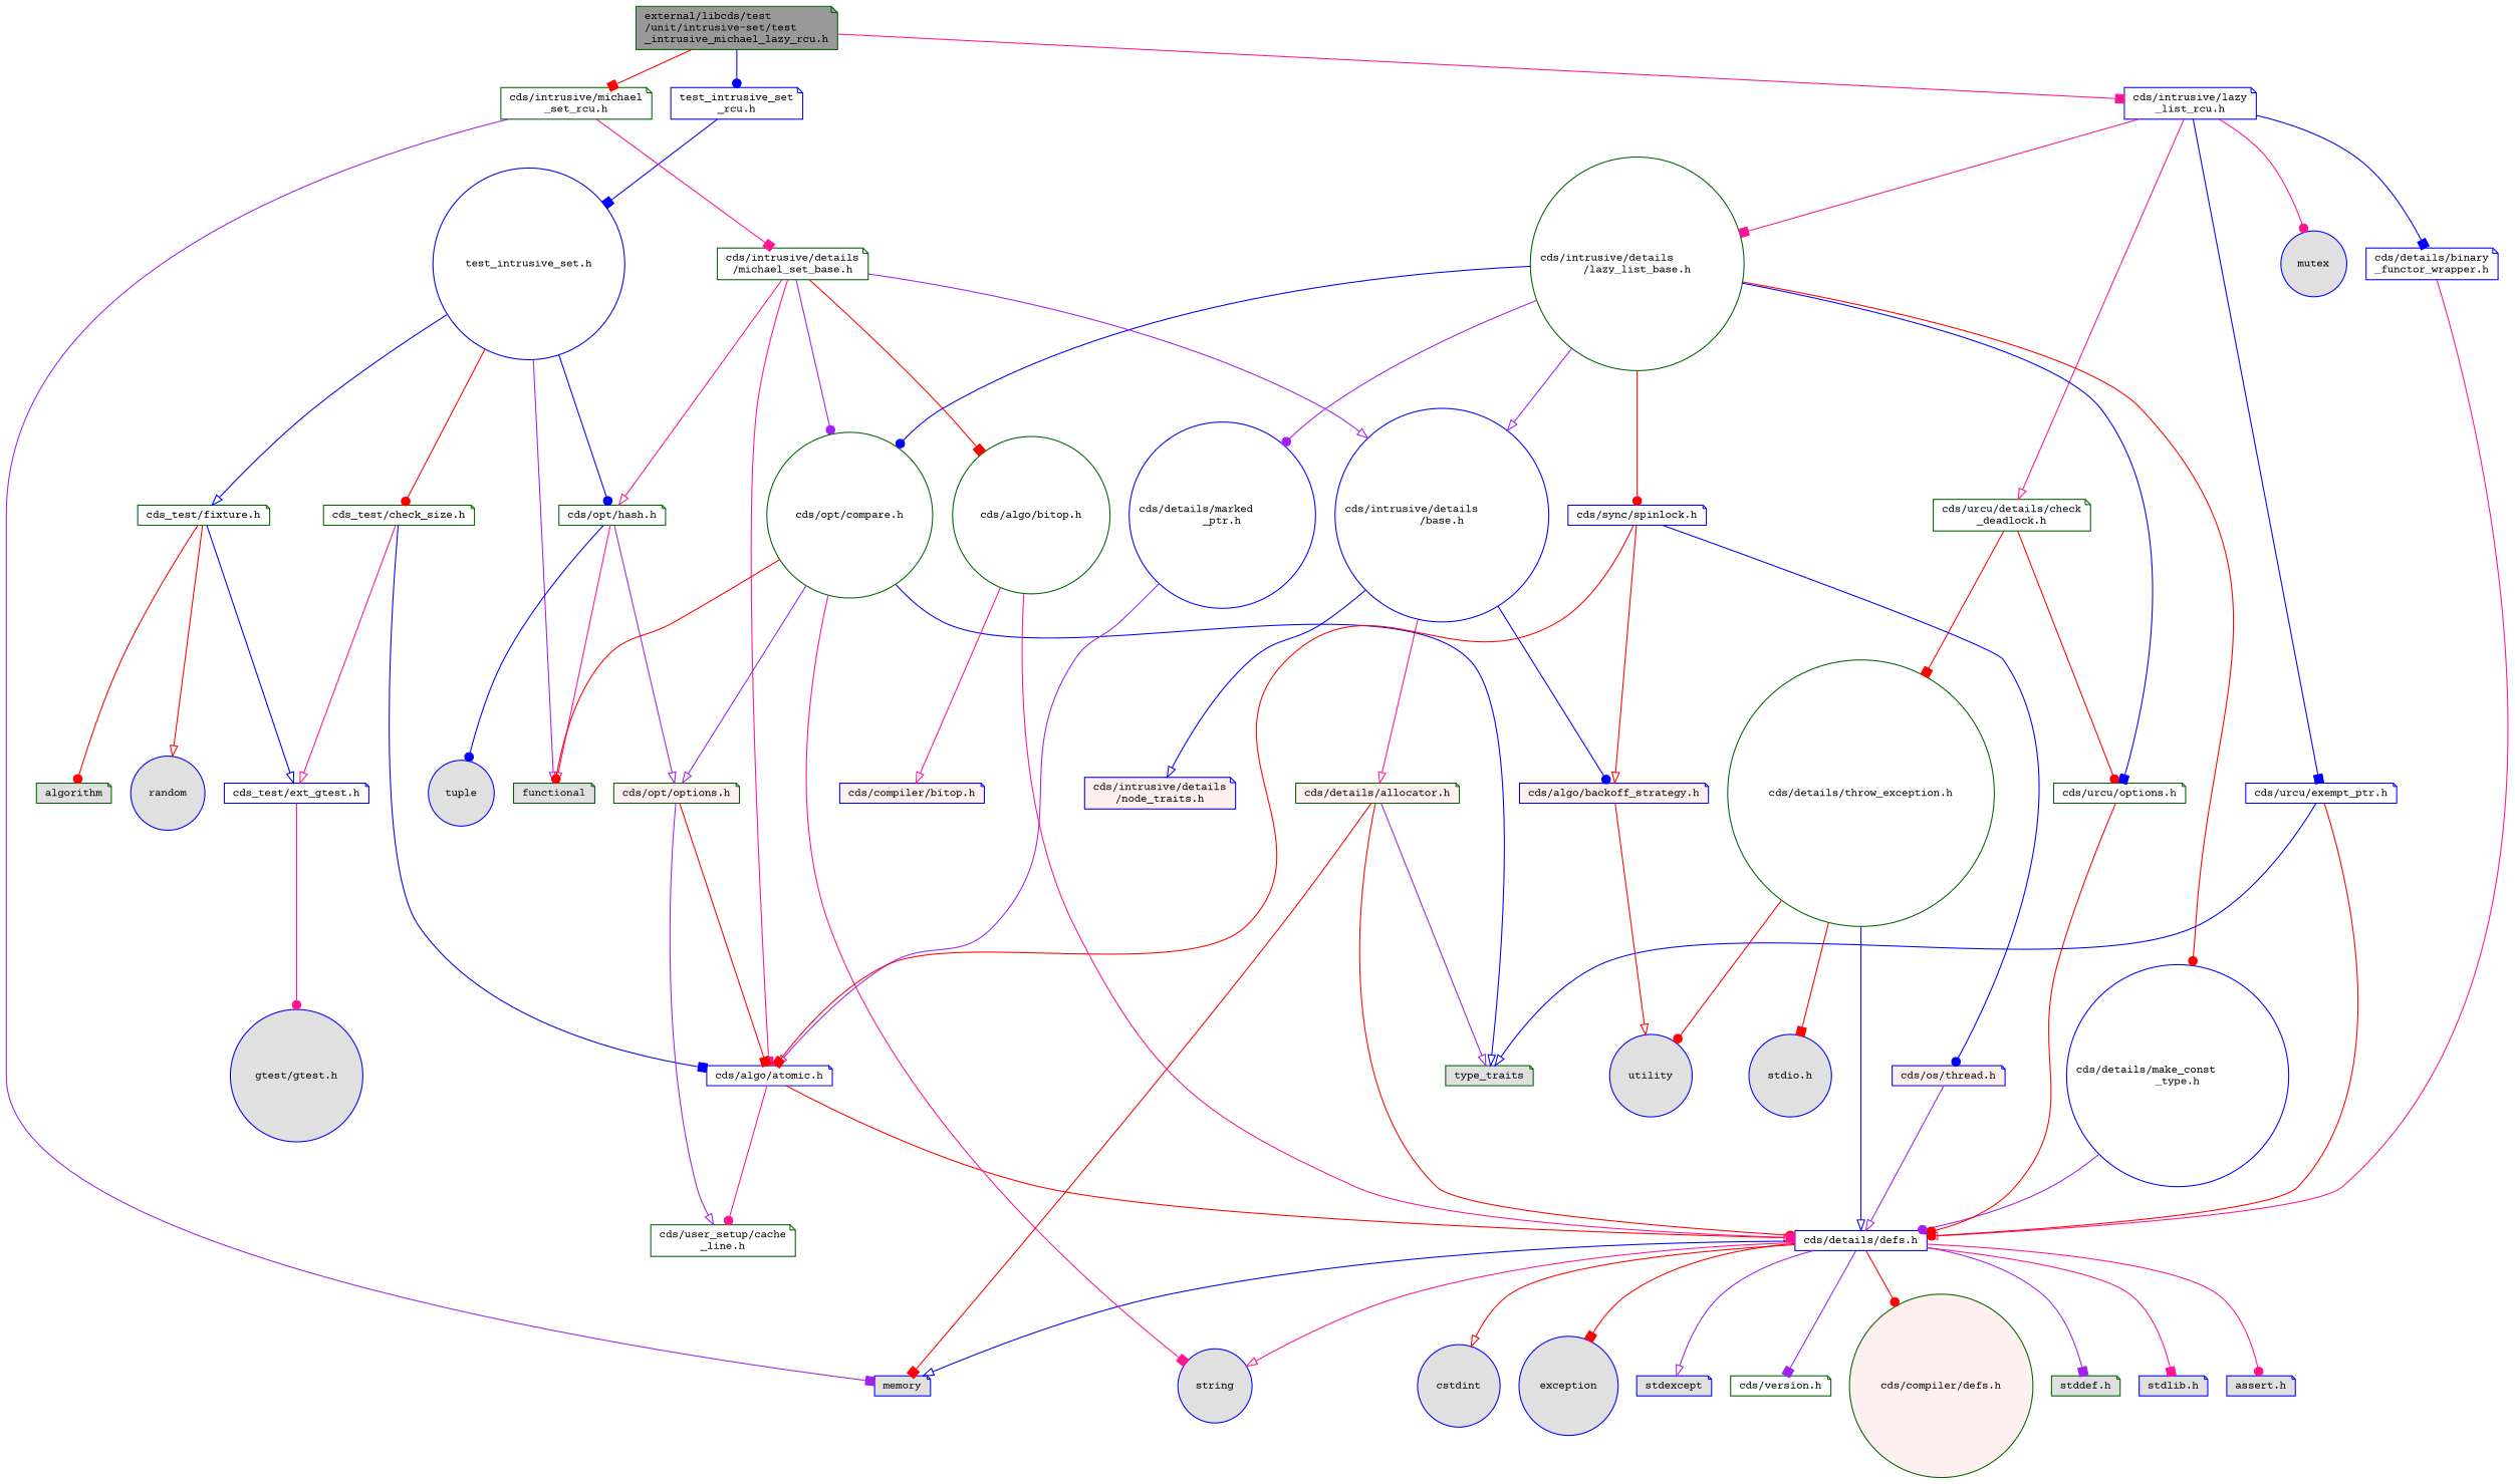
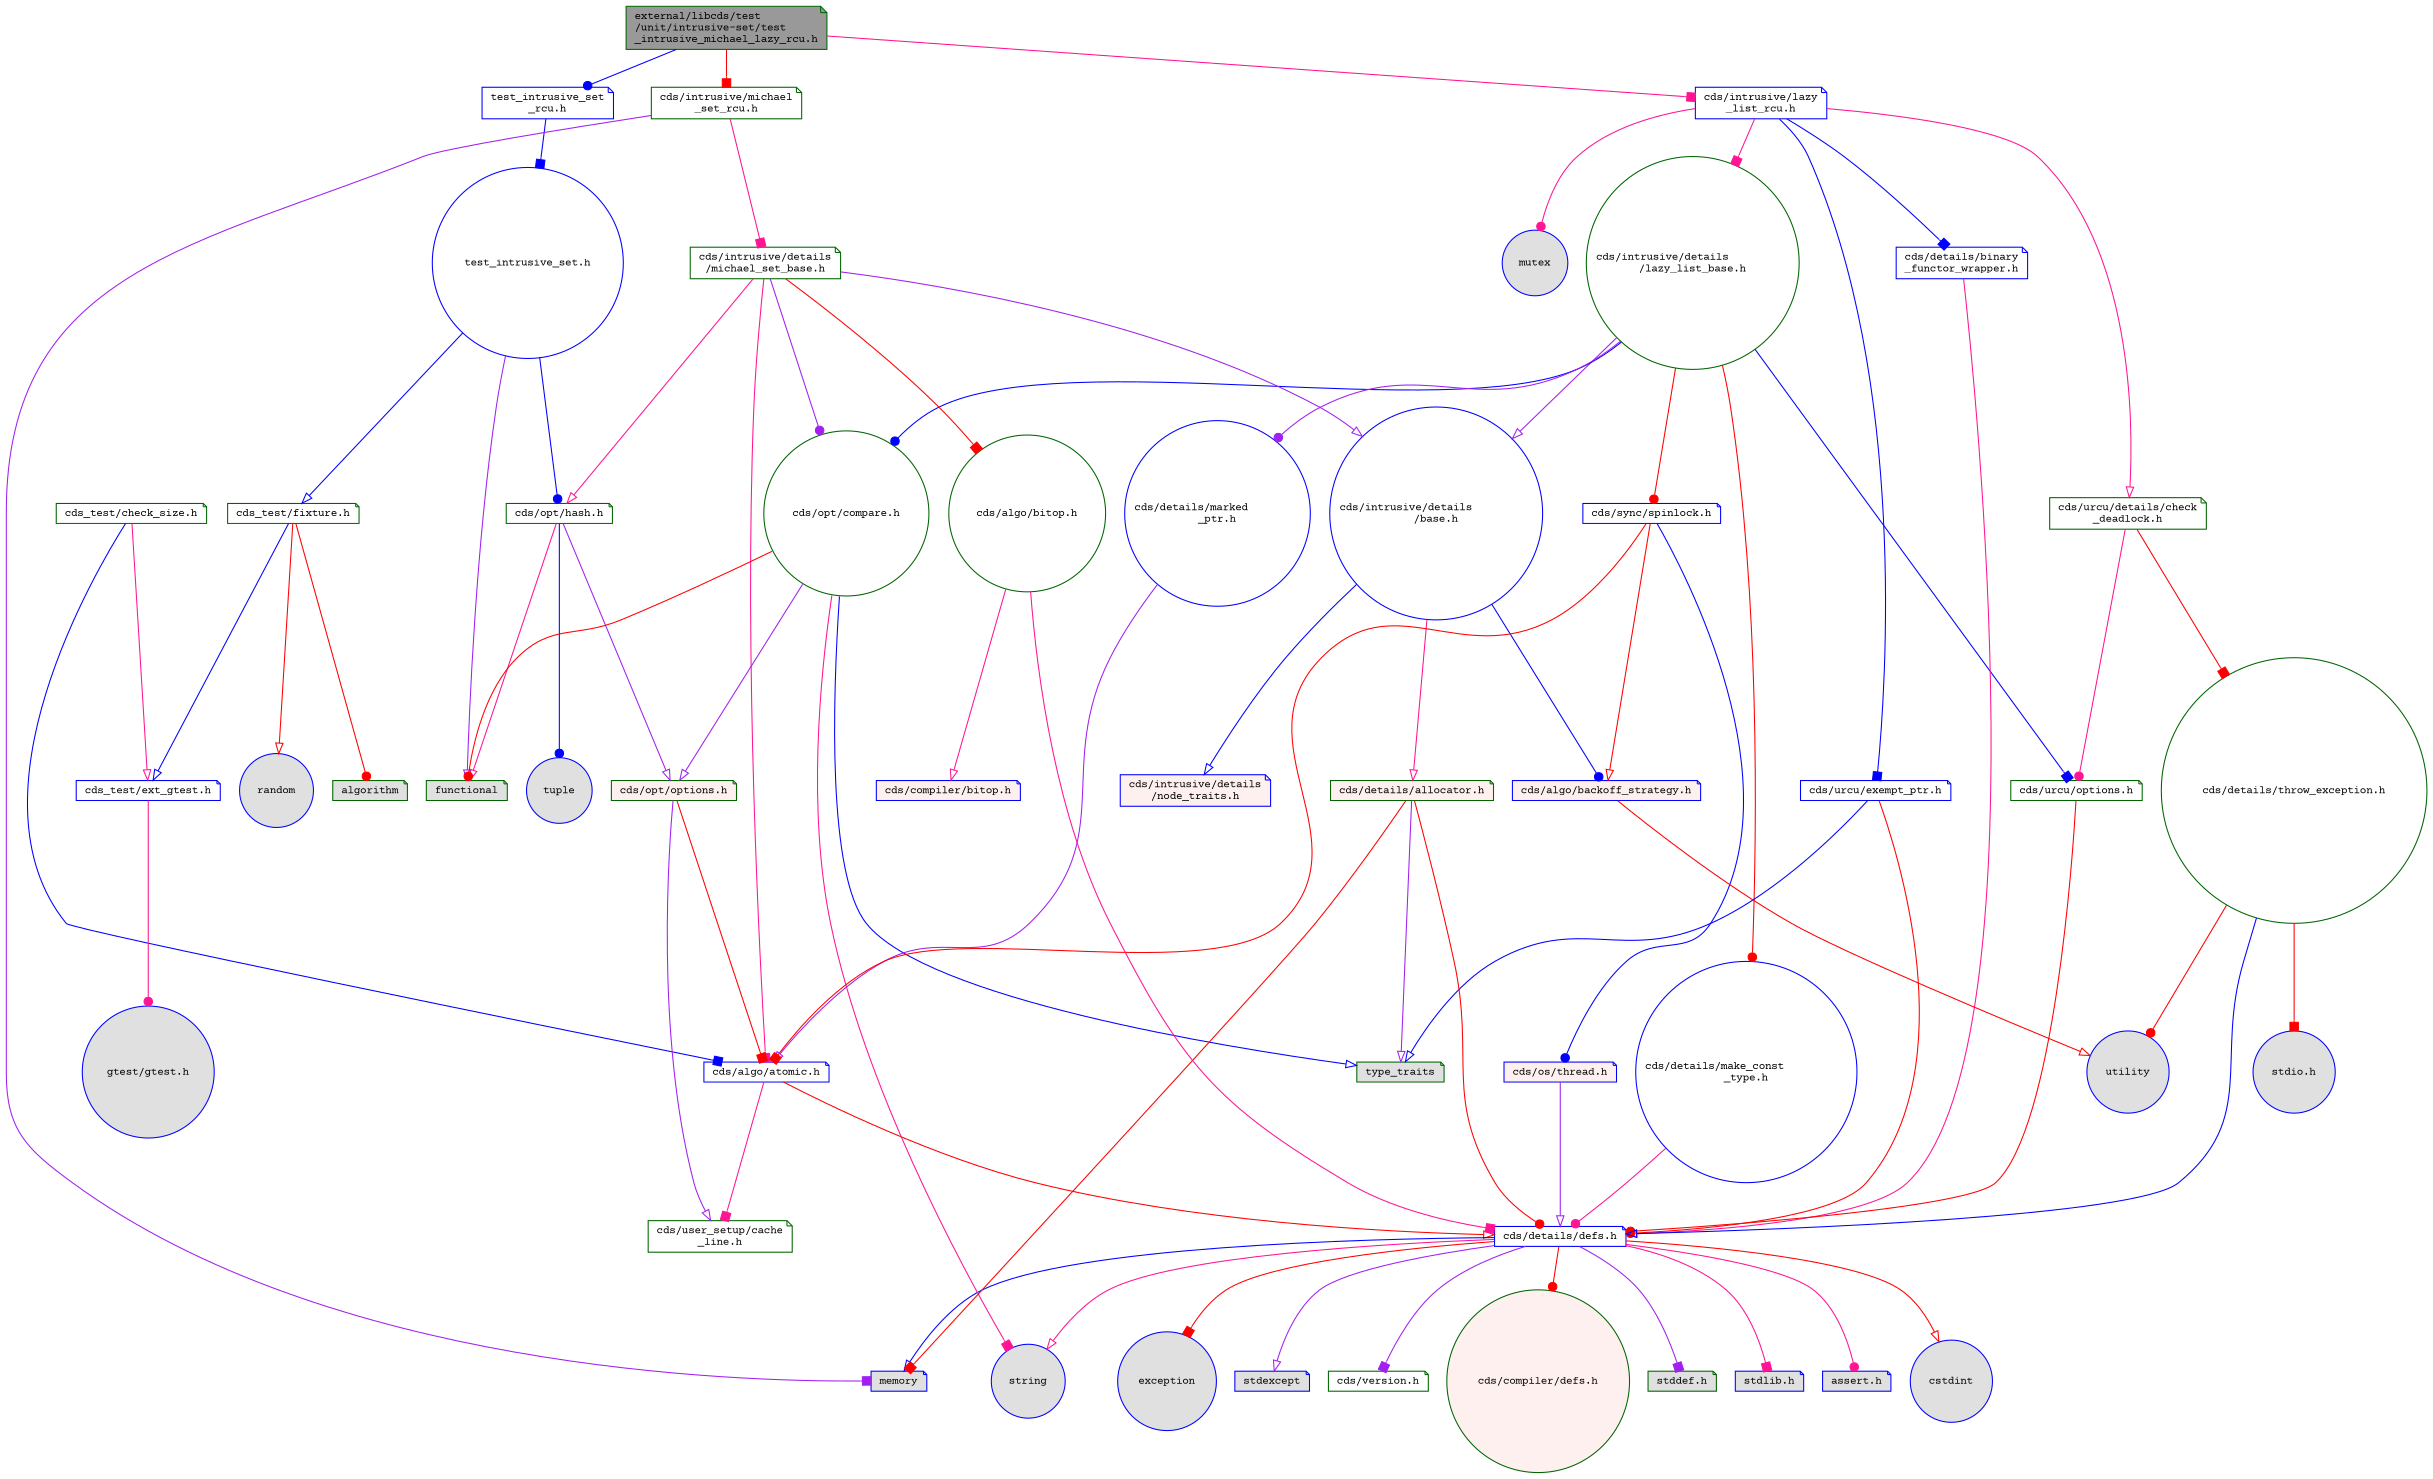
  digraph {
    fontname="Courier Prime"
    node [color=blue fillcolor=white fontname="Courier Prime" fontsize=10 shape=note style=filled]
    edge [arrowhead=onormal color=red fontname="Courier Prime" fontsize=10 labelfontname=Helvetica labelfontsize=10 style=solid]
    n1 [color=darkgreen fillcolor=grey60 fontcolor=black height=0.2 label="external/libcds/test\l/unit/intrusive-set/test\l_intrusive_michael_lazy_rcu.h" width=0.4]
    n2 [height=0.2 label="test_intrusive_set\l_rcu.h" width=0.4]
    n3 [height=0.2 label="cds/intrusive/lazy\l_list_rcu.h" width=0.4]
    n4 [color=darkgreen height=0.2 label="cds/intrusive/michael\l_set_rcu.h" width=0.4]
    n5 [height=0.2 label="test_intrusive_set.h" shape=circle width=0.4]
    n6 [fillcolor="#E0E0E0" height=0.2 label=mutex shape=circle width=0.4]
    n7 [color=darkgreen height=0.2 label="cds/intrusive/details\l/lazy_list_base.h" shape=circle width=0.4]
    n8 [color=darkgreen height=0.2 label="cds/urcu/details/check\l_deadlock.h" width=0.4]
    n9 [height=0.2 label="cds/details/binary\l_functor_wrapper.h" width=0.4]
    n10 [height=0.2 label="cds/urcu/exempt_ptr.h" width=0.4]
    n11 [fillcolor="#E0E0E0" height=0.2 label=memory width=0.4]
    n12 [color=darkgreen height=0.2 label="cds/intrusive/details\l/michael_set_base.h" width=0.4]
    n13 [color=darkgreen height=0.2 label="cds_test/check_size.h" width=0.4]
    n14 [color=darkgreen height=0.2 label="cds_test/fixture.h" width=0.4]
    n15 [color=darkgreen height=0.2 label="cds/opt/hash.h" width=0.4]
    n16 [color=darkgreen fillcolor="#E0E0E0" height=0.2 label=functional width=0.4]
    n17 [height=0.2 label="cds_test/ext_gtest.h" width=0.4]
    n18 [height=0.2 label="cds/algo/atomic.h" width=0.4]
    n19 [color=darkgreen fillcolor="#E0E0E0" height=0.2 label=algorithm width=0.4]
    n20 [fillcolor="#E0E0E0" height=0.2 label=random shape=circle width=0.4]
    n21 [fillcolor="#E0E0E0" height=0.2 label=tuple shape=circle width=0.4]
    n22 [color=darkgreen fillcolor="#FFF0F0" height=0.2 label="cds/opt/options.h" width=0.4]
    n23 [fillcolor="#E0E0E0" height=0.2 label="gtest/gtest.h" shape=circle width=0.4]
    n24 [height=0.2 label="cds/details/defs.h" width=0.4]
    n25 [color=darkgreen height=0.2 label="cds/user_setup/cache\l_line.h" width=0.4]
    n26 [color=darkgreen fillcolor="#E0E0E0" height=0.2 label="stddef.h" width=0.4]
    n27 [fillcolor="#E0E0E0" height=0.2 label="stdlib.h" width=0.4]
    n28 [fillcolor="#E0E0E0" height=0.2 label="assert.h" width=0.4]
    n29 [fillcolor="#E0E0E0" height=0.2 label=cstdint shape=circle width=0.4]
    n30 [fillcolor="#E0E0E0" height=0.2 label=exception shape=circle width=0.4]
    n31 [fillcolor="#E0E0E0" height=0.2 label=stdexcept width=0.4]
    n32 [fillcolor="#E0E0E0" height=0.2 label=string shape=circle width=0.4]
    n33 [color=darkgreen height=0.2 label="cds/version.h" width=0.4]
    n34 [color=darkgreen fillcolor="#FFF0F0" height=0.2 label="cds/compiler/defs.h" shape=circle width=0.4]
    n35 [height=0.2 label="cds/intrusive/details\l/base.h" shape=circle width=0.4]
    n36 [color=darkgreen height=0.2 label="cds/opt/compare.h" shape=circle width=0.4]
    n37 [height=0.2 label="cds/details/marked\l_ptr.h" shape=circle width=0.4]
    n38 [height=0.2 label="cds/details/make_const\l_type.h" shape=circle width=0.4]
    n39 [height=0.2 label="cds/sync/spinlock.h" width=0.4]
    n40 [color=darkgreen height=0.2 label="cds/urcu/options.h" width=0.4]
    n41 [color=darkgreen height=0.2 label="cds/details/throw_exception.h" shape=circle width=0.4]
    n42 [color=darkgreen fillcolor="#E0E0E0" height=0.2 label=type_traits width=0.4]
    n43 [fillcolor="#FFF0F0" height=0.2 label="cds/intrusive/details\l/node_traits.h" width=0.4]
    n44 [color=darkgreen fillcolor="#FFF0F0" height=0.2 label="cds/details/allocator.h" width=0.4]
    n45 [fillcolor="#FFF0F0" height=0.2 label="cds/algo/backoff_strategy.h" width=0.4]
    n46 [fillcolor="#FFF0F0" height=0.2 label="cds/os/thread.h" width=0.4]
    n47 [fillcolor="#E0E0E0" height=0.2 label=utility shape=circle width=0.4]
    n48 [fillcolor="#E0E0E0" height=0.2 label="stdio.h" shape=circle width=0.4]
    n49 [color=darkgreen height=0.2 label="cds/algo/bitop.h" shape=circle width=0.4]
    n50 [fillcolor="#FFF0F0" height=0.2 label="cds/compiler/bitop.h" width=0.4]
    n1 -> n2 [arrowhead=dot color=blue]
    n1 -> n3 [arrowhead=box color=deeppink]
    n1 -> n4 [arrowhead=box]
    n2 -> n5 [arrowhead=box color=blue]
    n3 -> n6 [arrowhead=dot color=deeppink]
    n3 -> n7 [arrowhead=box color=deeppink]
    n3 -> n8 [color=deeppink]
    n3 -> n9 [arrowhead=box color=blue]
    n3 -> n10 [arrowhead=box color=blue]
    n4 -> n11 [arrowhead=box color=purple]
    n4 -> n12 [arrowhead=box color=deeppink]
-   n5 -> n13 [arrowhead=dot]
    n5 -> n14 [color=blue]
    n5 -> n15 [arrowhead=dot color=blue]
    n5 -> n16 [color=purple]
    n7 -> n35 [color=purple]
    n7 -> n36 [arrowhead=dot color=blue]
    n7 -> n37 [arrowhead=dot color=purple]
    n7 -> n38 [arrowhead=dot]
    n7 -> n39 [arrowhead=dot]
    n7 -> n40 [arrowhead=box color=blue]
-   n8 -> n40 [arrowhead=dot]
+   n8 -> n40 [arrowhead=dot color=deeppink]
    n8 -> n41 [arrowhead=box]
    n9 -> n24 [color=deeppink]
    n10 -> n24 [arrowhead=dot]
    n10 -> n42 [color=blue]
    n12 -> n15 [color=deeppink]
    n12 -> n18 [arrowhead=box color=deeppink]
    n12 -> n35 [color=purple]
    n12 -> n36 [arrowhead=dot color=purple]
    n12 -> n49 [arrowhead=box]
    n13 -> n17 [color=deeppink]
    n13 -> n18 [arrowhead=box color=blue]
    n14 -> n17 [color=blue]
    n14 -> n19 [arrowhead=dot]
    n14 -> n20
    n15 -> n16 [color=deeppink]
    n15 -> n21 [arrowhead=dot color=blue]
    n15 -> n22 [color=purple]
    n17 -> n23 [arrowhead=dot color=deeppink]
    n18 -> n24
-   n18 -> n25 [arrowhead=dot color=deeppink]
+   n18 -> n25 [arrowhead=box color=deeppink]
    n22 -> n18 [arrowhead=box]
    n22 -> n25 [color=purple]
    n24 -> n11 [color=blue]
    n24 -> n26 [arrowhead=box color=purple]
    n24 -> n27 [arrowhead=box color=deeppink]
    n24 -> n28 [arrowhead=dot color=deeppink]
    n24 -> n29
    n24 -> n30 [arrowhead=box]
    n24 -> n31 [color=purple]
    n24 -> n32 [color=deeppink]
    n24 -> n33 [arrowhead=box color=purple]
    n24 -> n34 [arrowhead=dot]
    n35 -> n43 [color=blue]
    n35 -> n44 [color=deeppink]
    n35 -> n45 [arrowhead=dot color=blue]
    n36 -> n16 [arrowhead=dot]
    n36 -> n22 [color=purple]
    n36 -> n32 [arrowhead=box color=deeppink]
    n36 -> n42 [color=blue]
    n37 -> n18 [color=purple]
-   n38 -> n24 [arrowhead=dot color=purple]
+   n38 -> n24 [arrowhead=dot color=deeppink]
    n39 -> n18 [arrowhead=box]
    n39 -> n45
    n39 -> n46 [arrowhead=dot color=blue]
    n40 -> n24 [arrowhead=dot]
    n41 -> n24 [color=blue]
    n41 -> n47 [arrowhead=dot]
    n41 -> n48 [arrowhead=box]
    n44 -> n11 [arrowhead=box]
    n44 -> n24 [arrowhead=dot]
    n44 -> n42 [color=purple]
    n45 -> n47
    n46 -> n24 [color=purple]
    n49 -> n24 [arrowhead=box color=deeppink]
    n49 -> n50 [color=deeppink]
  }
